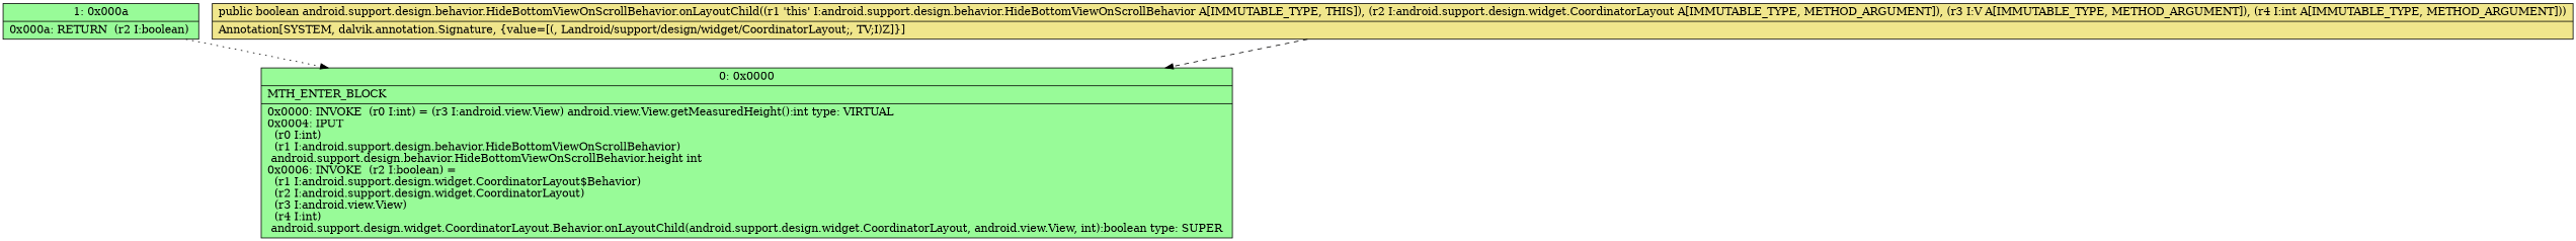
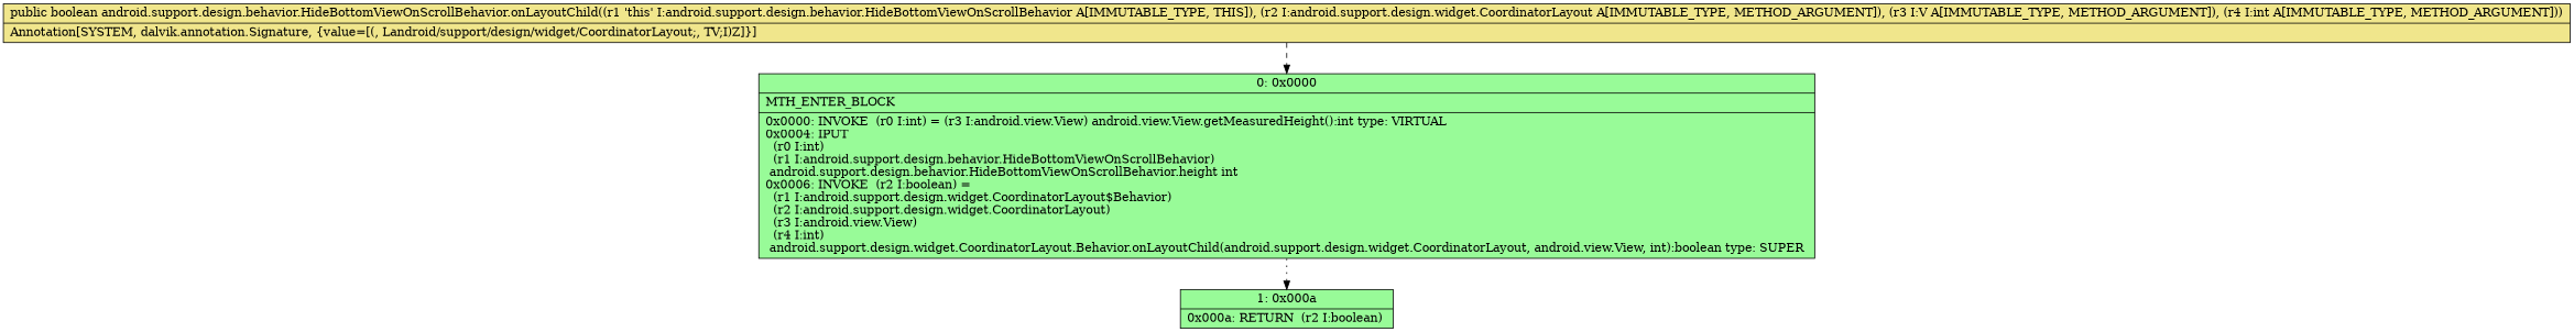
  digraph {
    node [shape=record style=filled fillcolor=palegreen]
    n1 [label="{0\:\ 0x0000|MTH_ENTER_BLOCK\l|0x0000: INVOKE  (r0 I:int) = (r3 I:android.view.View) android.view.View.getMeasuredHeight():int type: VIRTUAL \l0x0004: IPUT  \l  (r0 I:int)\l  (r1 I:android.support.design.behavior.HideBottomViewOnScrollBehavior)\l android.support.design.behavior.HideBottomViewOnScrollBehavior.height int \l0x0006: INVOKE  (r2 I:boolean) = \l  (r1 I:android.support.design.widget.CoordinatorLayout$Behavior)\l  (r2 I:android.support.design.widget.CoordinatorLayout)\l  (r3 I:android.view.View)\l  (r4 I:int)\l android.support.design.widget.CoordinatorLayout.Behavior.onLayoutChild(android.support.design.widget.CoordinatorLayout, android.view.View, int):boolean type: SUPER \l}"]
    n2 [label="{1\:\ 0x000a|0x000a: RETURN  (r2 I:boolean) \l}"]
    n3 [label="{public boolean android.support.design.behavior.HideBottomViewOnScrollBehavior.onLayoutChild((r1 'this' I:android.support.design.behavior.HideBottomViewOnScrollBehavior A[IMMUTABLE_TYPE, THIS]), (r2 I:android.support.design.widget.CoordinatorLayout A[IMMUTABLE_TYPE, METHOD_ARGUMENT]), (r3 I:V A[IMMUTABLE_TYPE, METHOD_ARGUMENT]), (r4 I:int A[IMMUTABLE_TYPE, METHOD_ARGUMENT]))  | Annotation[SYSTEM, dalvik.annotation.Signature, \{value=[(, Landroid\/support\/design\/widget\/CoordinatorLayout;, TV;I)Z]\}]\l}" fillcolor=khaki]
-   n2 -> n1 [style=dotted]
+   n1 -> n2 [style=dotted]
    n3 -> n1 [style=dashed]
  }
